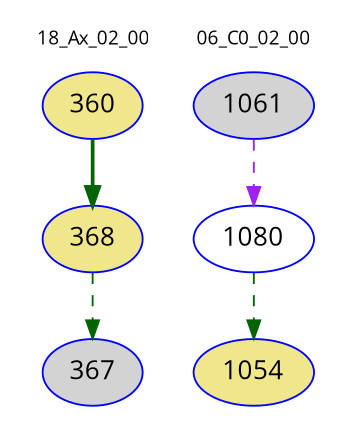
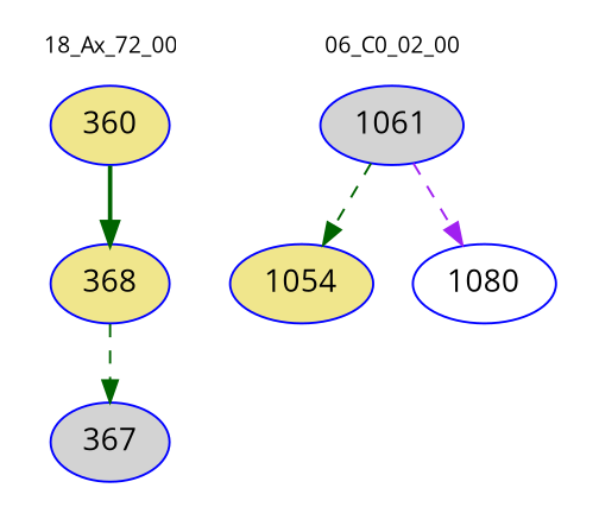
  digraph {
    fontname="Open Sans"
    node [color=blue fillcolor=khaki fontname="Open Sans" style=filled]
    edge [color=darkgreen fontname="Open Sans" style=dashed]
    n1 [label=368]
    n2 [label=360]
    n3 [fillcolor=lightgrey label=367]
    n4 [fillcolor=lightgrey label=1061]
    n5 [label=1054]
    n6 [fillcolor=white label=1080]
    subgraph cluster_1 {
      color=white
      fontsize=10
-     label="18_Ax_02_00"
+     label="18_Ax_72_00"
      n1
      n2
      n3
    }
    subgraph cluster_2 {
      color=white
      fontsize=10
      label="06_C0_02_00"
      n4
      n5
      n6
    }
    n1 -> n3
    n2 -> n1 [style=bold]
-   n6 -> n5
+   n4 -> n5
    n4 -> n6 [color=purple]
  }
